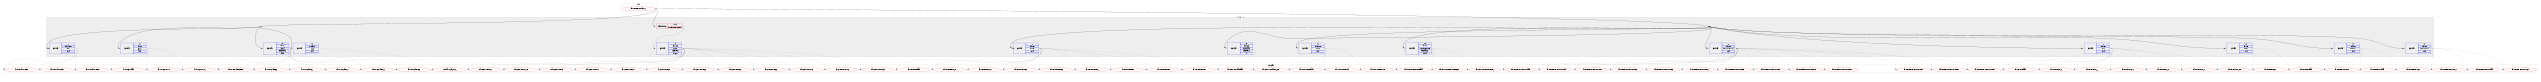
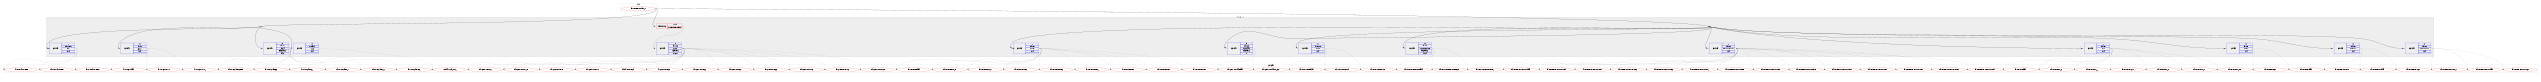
  digraph {
    compound=true
    concentrate=true
    fontname=Helvetica
    fontsize=10
    newrank=true
    rankdir=TB
    ranksep=1.5
    node [color=red fontname=Helvetica fontsize=10]
    edge [arrowhead=vee headport=w style=dotted tailport=e weight=100]
    n1 [label="dev-ros/rqt_publisher-0.4.7" width=4]
    n2 [color=blue label=<<TABLE BORDER="0" CELLBORDER="1" CELLSPACING="0" CELLPADDING="4" WIDTH="220"><TR><TD ROWSPAN="6" CELLPADDING="30">pack_dep</TD></TR><TR><TD WIDTH="110">no</TD></TR><TR><TD>dev-python</TD></TR><TR><TD>empy</TD></TR><TR><TD>none</TD></TR><TR><TD></TD></TR></TABLE>> shape=none]
    n3 [color=blue label=<<TABLE BORDER="0" CELLBORDER="1" CELLSPACING="0" CELLPADDING="4" WIDTH="220"><TR><TD ROWSPAN="6" CELLPADDING="30">pack_dep</TD></TR><TR><TD WIDTH="110">no</TD></TR><TR><TD>dev-util</TD></TR><TR><TD>catkin</TD></TR><TR><TD>none</TD></TR><TR><TD></TD></TR></TABLE>> shape=none]
    n4 [color=blue label=<<TABLE BORDER="0" CELLBORDER="1" CELLSPACING="0" CELLPADDING="4" WIDTH="220"><TR><TD ROWSPAN="6" CELLPADDING="30">pack_dep</TD></TR><TR><TD WIDTH="110">no</TD></TR><TR><TD>dev-util</TD></TR><TR><TD>cmake</TD></TR><TR><TD>greaterequal</TD></TR><TR><TD>3.9.6</TD></TR></TABLE>> shape=none]
    n5 [color=blue label=<<TABLE BORDER="0" CELLBORDER="1" CELLSPACING="0" CELLPADDING="4" WIDTH="220"><TR><TD ROWSPAN="6" CELLPADDING="30">pack_dep</TD></TR><TR><TD WIDTH="110">no</TD></TR><TR><TD>sys-devel</TD></TR><TR><TD>make</TD></TR><TR><TD>none</TD></TR><TR><TD></TD></TR></TABLE>> shape=none]
    n6 [color=blue label=<<TABLE BORDER="0" CELLBORDER="1" CELLSPACING="0" CELLPADDING="4" WIDTH="220"><TR><TD ROWSPAN="6" CELLPADDING="30">pack_dep</TD></TR><TR><TD WIDTH="110">no</TD></TR><TR><TD>dev-lang</TD></TR><TR><TD>python</TD></TR><TR><TD>greaterequal</TD></TR><TR><TD>2.7.5-r2</TD></TR></TABLE>> shape=none]
    n7 [label=<<TABLE BORDER="0" CELLBORDER="1" CELLSPACING="0" CELLPADDING="4"><TR><TD ROWSPAN="3" CELLPADDING="10">use_conditional</TD></TR><TR><TD>positive</TD></TR><TR><TD>python_util_python2_7</TD></TR></TABLE>> shape=none]
    n8 [color=blue label=<<TABLE BORDER="0" CELLBORDER="1" CELLSPACING="0" CELLPADDING="4" WIDTH="220"><TR><TD ROWSPAN="6" CELLPADDING="30">pack_dep</TD></TR><TR><TD WIDTH="110">no</TD></TR><TR><TD>dev-ros</TD></TR><TR><TD>rosmsg</TD></TR><TR><TD>none</TD></TR><TR><TD></TD></TR></TABLE>> shape=none]
    n9 [color=blue label=<<TABLE BORDER="0" CELLBORDER="1" CELLSPACING="0" CELLPADDING="4" WIDTH="220"><TR><TD ROWSPAN="6" CELLPADDING="30">pack_dep</TD></TR><TR><TD WIDTH="110">no</TD></TR><TR><TD>dev-lang</TD></TR><TR><TD>python-exec</TD></TR><TR><TD>greaterequal</TD></TR><TR><TD>2</TD></TR></TABLE>> shape=none]
    n10 [color=blue label=<<TABLE BORDER="0" CELLBORDER="1" CELLSPACING="0" CELLPADDING="4" WIDTH="220"><TR><TD ROWSPAN="6" CELLPADDING="30">pack_dep</TD></TR><TR><TD WIDTH="110">no</TD></TR><TR><TD>dev-python</TD></TR><TR><TD>rospkg</TD></TR><TR><TD>none</TD></TR><TR><TD></TD></TR></TABLE>> shape=none]
    n11 [color=blue label=<<TABLE BORDER="0" CELLBORDER="1" CELLSPACING="0" CELLPADDING="4" WIDTH="220"><TR><TD ROWSPAN="6" CELLPADDING="30">pack_dep</TD></TR><TR><TD WIDTH="110">no</TD></TR><TR><TD>dev-ros</TD></TR><TR><TD>python_qt_binding</TD></TR><TR><TD>greaterequal</TD></TR><TR><TD>0.2.19</TD></TR></TABLE>> shape=none]
    n12 [color=blue label=<<TABLE BORDER="0" CELLBORDER="1" CELLSPACING="0" CELLPADDING="4" WIDTH="220"><TR><TD ROWSPAN="6" CELLPADDING="30">pack_dep</TD></TR><TR><TD WIDTH="110">no</TD></TR><TR><TD>dev-ros</TD></TR><TR><TD>qt_gui_py_common</TD></TR><TR><TD>none</TD></TR><TR><TD></TD></TR></TABLE>> shape=none]
    n13 [color=blue label=<<TABLE BORDER="0" CELLBORDER="1" CELLSPACING="0" CELLPADDING="4" WIDTH="220"><TR><TD ROWSPAN="6" CELLPADDING="30">pack_dep</TD></TR><TR><TD WIDTH="110">no</TD></TR><TR><TD>dev-ros</TD></TR><TR><TD>roslib</TD></TR><TR><TD>none</TD></TR><TR><TD></TD></TR></TABLE>> shape=none]
    n14 [color=blue label=<<TABLE BORDER="0" CELLBORDER="1" CELLSPACING="0" CELLPADDING="4" WIDTH="220"><TR><TD ROWSPAN="6" CELLPADDING="30">pack_dep</TD></TR><TR><TD WIDTH="110">no</TD></TR><TR><TD>dev-ros</TD></TR><TR><TD>rqt_gui</TD></TR><TR><TD>none</TD></TR><TR><TD></TD></TR></TABLE>> shape=none]
    n15 [color=blue label=<<TABLE BORDER="0" CELLBORDER="1" CELLSPACING="0" CELLPADDING="4" WIDTH="220"><TR><TD ROWSPAN="6" CELLPADDING="30">pack_dep</TD></TR><TR><TD WIDTH="110">no</TD></TR><TR><TD>dev-ros</TD></TR><TR><TD>rqt_gui_py</TD></TR><TR><TD>none</TD></TR><TR><TD></TD></TR></TABLE>> shape=none]
    n16 [color=blue label=<<TABLE BORDER="0" CELLBORDER="1" CELLSPACING="0" CELLPADDING="4" WIDTH="220"><TR><TD ROWSPAN="6" CELLPADDING="30">pack_dep</TD></TR><TR><TD WIDTH="110">no</TD></TR><TR><TD>dev-ros</TD></TR><TR><TD>rqt_py_common</TD></TR><TR><TD>none</TD></TR><TR><TD></TD></TR></TABLE>> shape=none]
    n17 [label="dev-python/empy-3.3-r1" width=4]
    n18 [label="dev-python/empy-3.3.2" width=4]
    n19 [label="dev-python/empy-3.3.3" width=4]
    n20 [label="dev-util/catkin-0.7.14" width=4]
    n21 [label="dev-util/catkin-0.7.17" width=4]
    n22 [label="dev-util/catkin-9999" width=4]
    n23 [label="dev-util/cmake-3.13.5" width=4]
    n24 [label="dev-util/cmake-3.14.6" width=4]
    n25 [label="dev-util/cmake-3.14.7" width=4]
    n26 [label="dev-util/cmake-3.15.4" width=4]
    n27 [label="dev-util/cmake-3.15.5" width=4]
    n28 [label="dev-util/cmake-3.16.0_rc3" width=4]
    n29 [label="sys-devel/make-4.2.1-r4" width=4]
    n30 [label="dev-lang/python-2.7.15" width=4]
    n31 [label="dev-lang/python-2.7.16" width=4]
    n32 [label="dev-lang/python-3.5.5" width=4]
    n33 [label="dev-lang/python-3.5.7" width=4]
    n34 [label="dev-lang/python-3.6.5" width=4]
    n35 [label="dev-lang/python-3.6.8" width=4]
-   n36 [label="dev-lang/python-3.6.9" width=4]
+   n36 [label="dev-dev/python-3.6.9" width=4]
    n37 [label="dev-lang/python-3.7.2" width=4]
-   n38 [label="none-lang/python-3.7.3" width=4]
+   n38 [label="dev-lang/python-3.7.3" width=4]
    n39 [label="dev-lang/python-3.7.4-r1" width=4]
    n40 [label="dev-lang/python-3.7.5" width=4]
    n41 [label="dev-lang/python-3.7.5-r1" width=4]
    n42 [label="dev-lang/python-exec-2.4.6-r1" width=4]
    n43 [label="dev-lang/python-exec-9999" width=4]
    n44 [label="dev-python/rospkg-1.1.10" width=4]
    n45 [label="dev-python/rospkg-1.1.9" width=4]
    n46 [label="dev-python/rospkg-9999" width=4]
    n47 [label="dev-ros/python_qt_binding-0.3.4" width=4]
    n48 [label="dev-ros/python_qt_binding-0.3.5-r1" width=4]
    n49 [label="dev-ros/python_qt_binding-9999" width=4]
    n50 [label="dev-ros/qt_gui_py_common-0.2.29" width=4]
    n51 [label="dev-ros/qt_gui_py_common-0.2.30" width=4]
    n52 [label="dev-ros/qt_gui_py_common-0.3.0" width=4]
+   n53 [label="dev-ros/qt_gui_py_common-0.3.1" width=4]
    n54 [label="dev-ros/qt_gui_py_common-0.3.10" width=4]
    n55 [label="dev-ros/qt_gui_py_common-0.3.11" width=4]
    n56 [label="dev-ros/qt_gui_py_common-0.3.2" width=4]
    n57 [label="dev-ros/qt_gui_py_common-0.3.3" width=4]
    n58 [label="dev-ros/qt_gui_py_common-0.3.4" width=4]
    n59 [label="dev-ros/qt_gui_py_common-0.3.5" width=4]
    n60 [label="dev-ros/qt_gui_py_common-0.3.6" width=4]
    n61 [label="dev-ros/qt_gui_py_common-0.3.8" width=4]
    n62 [label="dev-ros/qt_gui_py_common-0.3.9" width=4]
    n63 [label="dev-ros/qt_gui_py_common-9999" width=4]
    n64 [label="dev-ros/roslib-1.14.0-r1" width=4]
    n65 [label="dev-ros/roslib-1.14.1" width=4]
    n66 [label="dev-ros/roslib-1.14.2" width=4]
    n67 [label="dev-ros/roslib-1.14.3" width=4]
    n68 [label="dev-ros/roslib-1.14.4" width=4]
    n69 [label="dev-ros/roslib-1.14.6" width=4]
    n70 [label="dev-ros/roslib-9999" width=4]
    n71 [label="dev-ros/rosmsg-1.13.0" width=4]
    n72 [label="dev-ros/rosmsg-1.13.1" width=4]
    n73 [label="dev-ros/rosmsg-1.13.2" width=4]
    n74 [label="dev-ros/rosmsg-1.13.4" width=4]
    n75 [label="dev-ros/rosmsg-1.13.5" width=4]
    n76 [label="dev-ros/rosmsg-1.13.6" width=4]
    n77 [label="dev-ros/rosmsg-1.14.2" width=4]
    n78 [label="dev-ros/rosmsg-1.14.3" width=4]
    n79 [label="dev-ros/rosmsg-9999" width=4]
    n80 [label="dev-ros/rqt_gui-0.5.0" width=4]
    n81 [label="dev-ros/rqt_gui-9999" width=4]
    n82 [label="dev-ros/rqt_gui_py-0.3.2" width=4]
    n83 [label="dev-ros/rqt_gui_py-0.5.0" width=4]
    n84 [label="dev-ros/rqt_gui_py-9999" width=4]
    n85 [label="dev-ros/rqt_py_common-0.4.7" width=4]
    n86 [label="dev-ros/rqt_py_common-0.5.0" width=4]
    n87 [label="dev-ros/rqt_py_common-9999" width=4]
    subgraph cluster_1 {
      color=gray
      label=<<i>ebuild</i>>
      rank=same
      n1
    }
    subgraph cluster_2 {
      color=gray
      label=<<i>dependencies</i>>
      subgraph cluster_3 {
        color=gray
        fillcolor="#eeeeee"
        label=<<i>compile</i>>
        style=filled
        subgraph sub_4 {
          color=gray
          fillcolor="#eeeeee"
          label=<<i>compile</i>>
          style=filled
          n2
        }
        subgraph sub_5 {
          color=gray
          fillcolor="#eeeeee"
          label=<<i>compile</i>>
          style=filled
          n3
        }
        subgraph sub_6 {
          color=gray
          fillcolor="#eeeeee"
          label=<<i>compile</i>>
          style=filled
          n4
        }
        subgraph sub_7 {
          color=gray
          fillcolor="#eeeeee"
          label=<<i>compile</i>>
          style=filled
          n5
        }
      }
      subgraph cluster_8 {
        color=gray
        fillcolor="#eeeeee"
        label=<<i>compile and run</i>>
        style=filled
        subgraph sub_9 {
          color=gray
          fillcolor="#eeeeee"
          label=<<i>compile and run</i>>
          style=filled
          n7
          subgraph sub_10 {
            color=gray
            fillcolor="#eeeeee"
            label=<<i>compile and run</i>>
            style=filled
            n6
          }
        }
        subgraph sub_11 {
          color=gray
          fillcolor="#eeeeee"
          label=<<i>compile and run</i>>
          style=filled
          n8
        }
        subgraph sub_12 {
          color=gray
          fillcolor="#eeeeee"
          label=<<i>compile and run</i>>
          style=filled
          n9
        }
        subgraph sub_13 {
          color=gray
          fillcolor="#eeeeee"
          label=<<i>compile and run</i>>
          style=filled
          n10
        }
        subgraph sub_14 {
          color=gray
          fillcolor="#eeeeee"
          label=<<i>compile and run</i>>
          style=filled
          n11
        }
        subgraph sub_15 {
          color=gray
          fillcolor="#eeeeee"
          label=<<i>compile and run</i>>
          style=filled
          n12
        }
        subgraph sub_16 {
          color=gray
          fillcolor="#eeeeee"
          label=<<i>compile and run</i>>
          style=filled
          n13
        }
        subgraph sub_17 {
          color=gray
          fillcolor="#eeeeee"
          label=<<i>compile and run</i>>
          style=filled
          n14
        }
        subgraph sub_18 {
          color=gray
          fillcolor="#eeeeee"
          label=<<i>compile and run</i>>
          style=filled
          n15
        }
        subgraph sub_19 {
          color=gray
          fillcolor="#eeeeee"
          label=<<i>compile and run</i>>
          style=filled
          n16
        }
      }
      subgraph cluster_20 {
        color=gray
        fillcolor="#eeeeee"
        label=<<i>run</i>>
        style=filled
      }
    }
    subgraph cluster_21 {
      color=gray
      label=<<i>candidates</i>>
      rank=same
      subgraph sub_22 {
        color=black
        label=<<i>candidates</i>>
        nodesep=1
        rank=same
        n17
        n18
        n19
      }
      subgraph sub_23 {
        color=black
        label=<<i>candidates</i>>
        nodesep=1
        rank=same
        n20
        n21
        n22
      }
      subgraph sub_24 {
        color=black
        label=<<i>candidates</i>>
        nodesep=1
        rank=same
        n23
        n24
        n25
        n26
        n27
        n28
      }
      subgraph sub_25 {
        color=black
        label=<<i>candidates</i>>
        nodesep=1
        rank=same
        n29
      }
      subgraph sub_26 {
        color=black
        label=<<i>candidates</i>>
        nodesep=1
        rank=same
        n30
        n31
        n32
        n33
        n34
        n35
        n36
        n37
        n38
        n39
        n40
        n41
      }
      subgraph sub_27 {
        color=black
        label=<<i>candidates</i>>
        nodesep=1
        rank=same
        n42
        n43
      }
      subgraph sub_28 {
        color=black
        label=<<i>candidates</i>>
        nodesep=1
        rank=same
        n44
        n45
        n46
      }
      subgraph sub_29 {
        color=black
        label=<<i>candidates</i>>
        nodesep=1
        rank=same
        n47
        n48
        n49
      }
      subgraph sub_30 {
        color=black
        label=<<i>candidates</i>>
        nodesep=1
        rank=same
        n50
        n51
        n52
+       n53
        n54
        n55
        n56
        n57
        n58
        n59
        n60
        n61
        n62
        n63
      }
      subgraph sub_31 {
        color=black
        label=<<i>candidates</i>>
        nodesep=1
        rank=same
        n64
        n65
        n66
        n67
        n68
        n69
        n70
      }
      subgraph sub_32 {
        color=black
        label=<<i>candidates</i>>
        nodesep=1
        rank=same
        n71
        n72
        n73
        n74
        n75
        n76
        n77
        n78
        n79
      }
      subgraph sub_33 {
        color=black
        label=<<i>candidates</i>>
        nodesep=1
        rank=same
        n80
        n81
      }
      subgraph sub_34 {
        color=black
        label=<<i>candidates</i>>
        nodesep=1
        rank=same
        n82
        n83
        n84
      }
      subgraph sub_35 {
        color=black
        label=<<i>candidates</i>>
        nodesep=1
        rank=same
        n85
        n86
        n87
      }
    }
    n1 -> n2 [style=solid weight=20]
    n1 -> n3 [style=solid weight=20]
    n1 -> n4 [style=solid weight=20]
    n1 -> n5 [style=solid weight=20]
    n1 -> n7 [style=solid weight=20]
    n1 -> n8 [arrowhead=odotvee style=solid weight=20]
    n1 -> n9 [arrowhead=odotvee style=solid weight=20]
    n1 -> n10 [arrowhead=odotvee style=solid weight=20]
    n1 -> n11 [arrowhead=odotvee style=solid weight=20]
    n1 -> n12 [arrowhead=odotvee style=solid weight=20]
    n1 -> n13 [arrowhead=odotvee style=solid weight=20]
    n1 -> n14 [arrowhead=odotvee style=solid weight=20]
    n1 -> n15 [arrowhead=odotvee style=solid weight=20]
    n1 -> n16 [arrowhead=odotvee style=solid weight=20]
    n2 -> n17
    n2 -> n18
    n2 -> n19
    n3 -> n20
    n3 -> n21
    n3 -> n22
    n4 -> n23
    n4 -> n24
    n4 -> n25
    n4 -> n26
    n4 -> n27
    n4 -> n28
    n5 -> n29
    n6 -> n30
    n6 -> n31
    n6 -> n32
    n6 -> n33
    n6 -> n34
    n6 -> n35
    n6 -> n36
    n6 -> n37
    n6 -> n38
    n6 -> n39
    n6 -> n40
    n6 -> n41
    n7 -> n6 [style=dashed weight=20]
    n8 -> n71
    n8 -> n72
    n8 -> n73
    n8 -> n74
    n8 -> n75
    n8 -> n76
    n8 -> n77
    n8 -> n78
    n8 -> n79
    n9 -> n42
    n9 -> n43
    n10 -> n44
    n10 -> n45
    n10 -> n46
    n11 -> n47
    n11 -> n48
    n11 -> n49
    n12 -> n50
    n12 -> n51
    n12 -> n52
+   n12 -> n53
    n12 -> n54
    n12 -> n55
    n12 -> n56
    n12 -> n57
    n12 -> n58
    n12 -> n59
    n12 -> n60
    n12 -> n61
    n12 -> n62
    n12 -> n63
    n13 -> n64
    n13 -> n65
    n13 -> n66
    n13 -> n67
    n13 -> n68
    n13 -> n69
    n13 -> n70
    n14 -> n80
    n14 -> n81
    n15 -> n82
    n15 -> n83
    n15 -> n84
    n16 -> n85
    n16 -> n86
    n16 -> n87
  }
